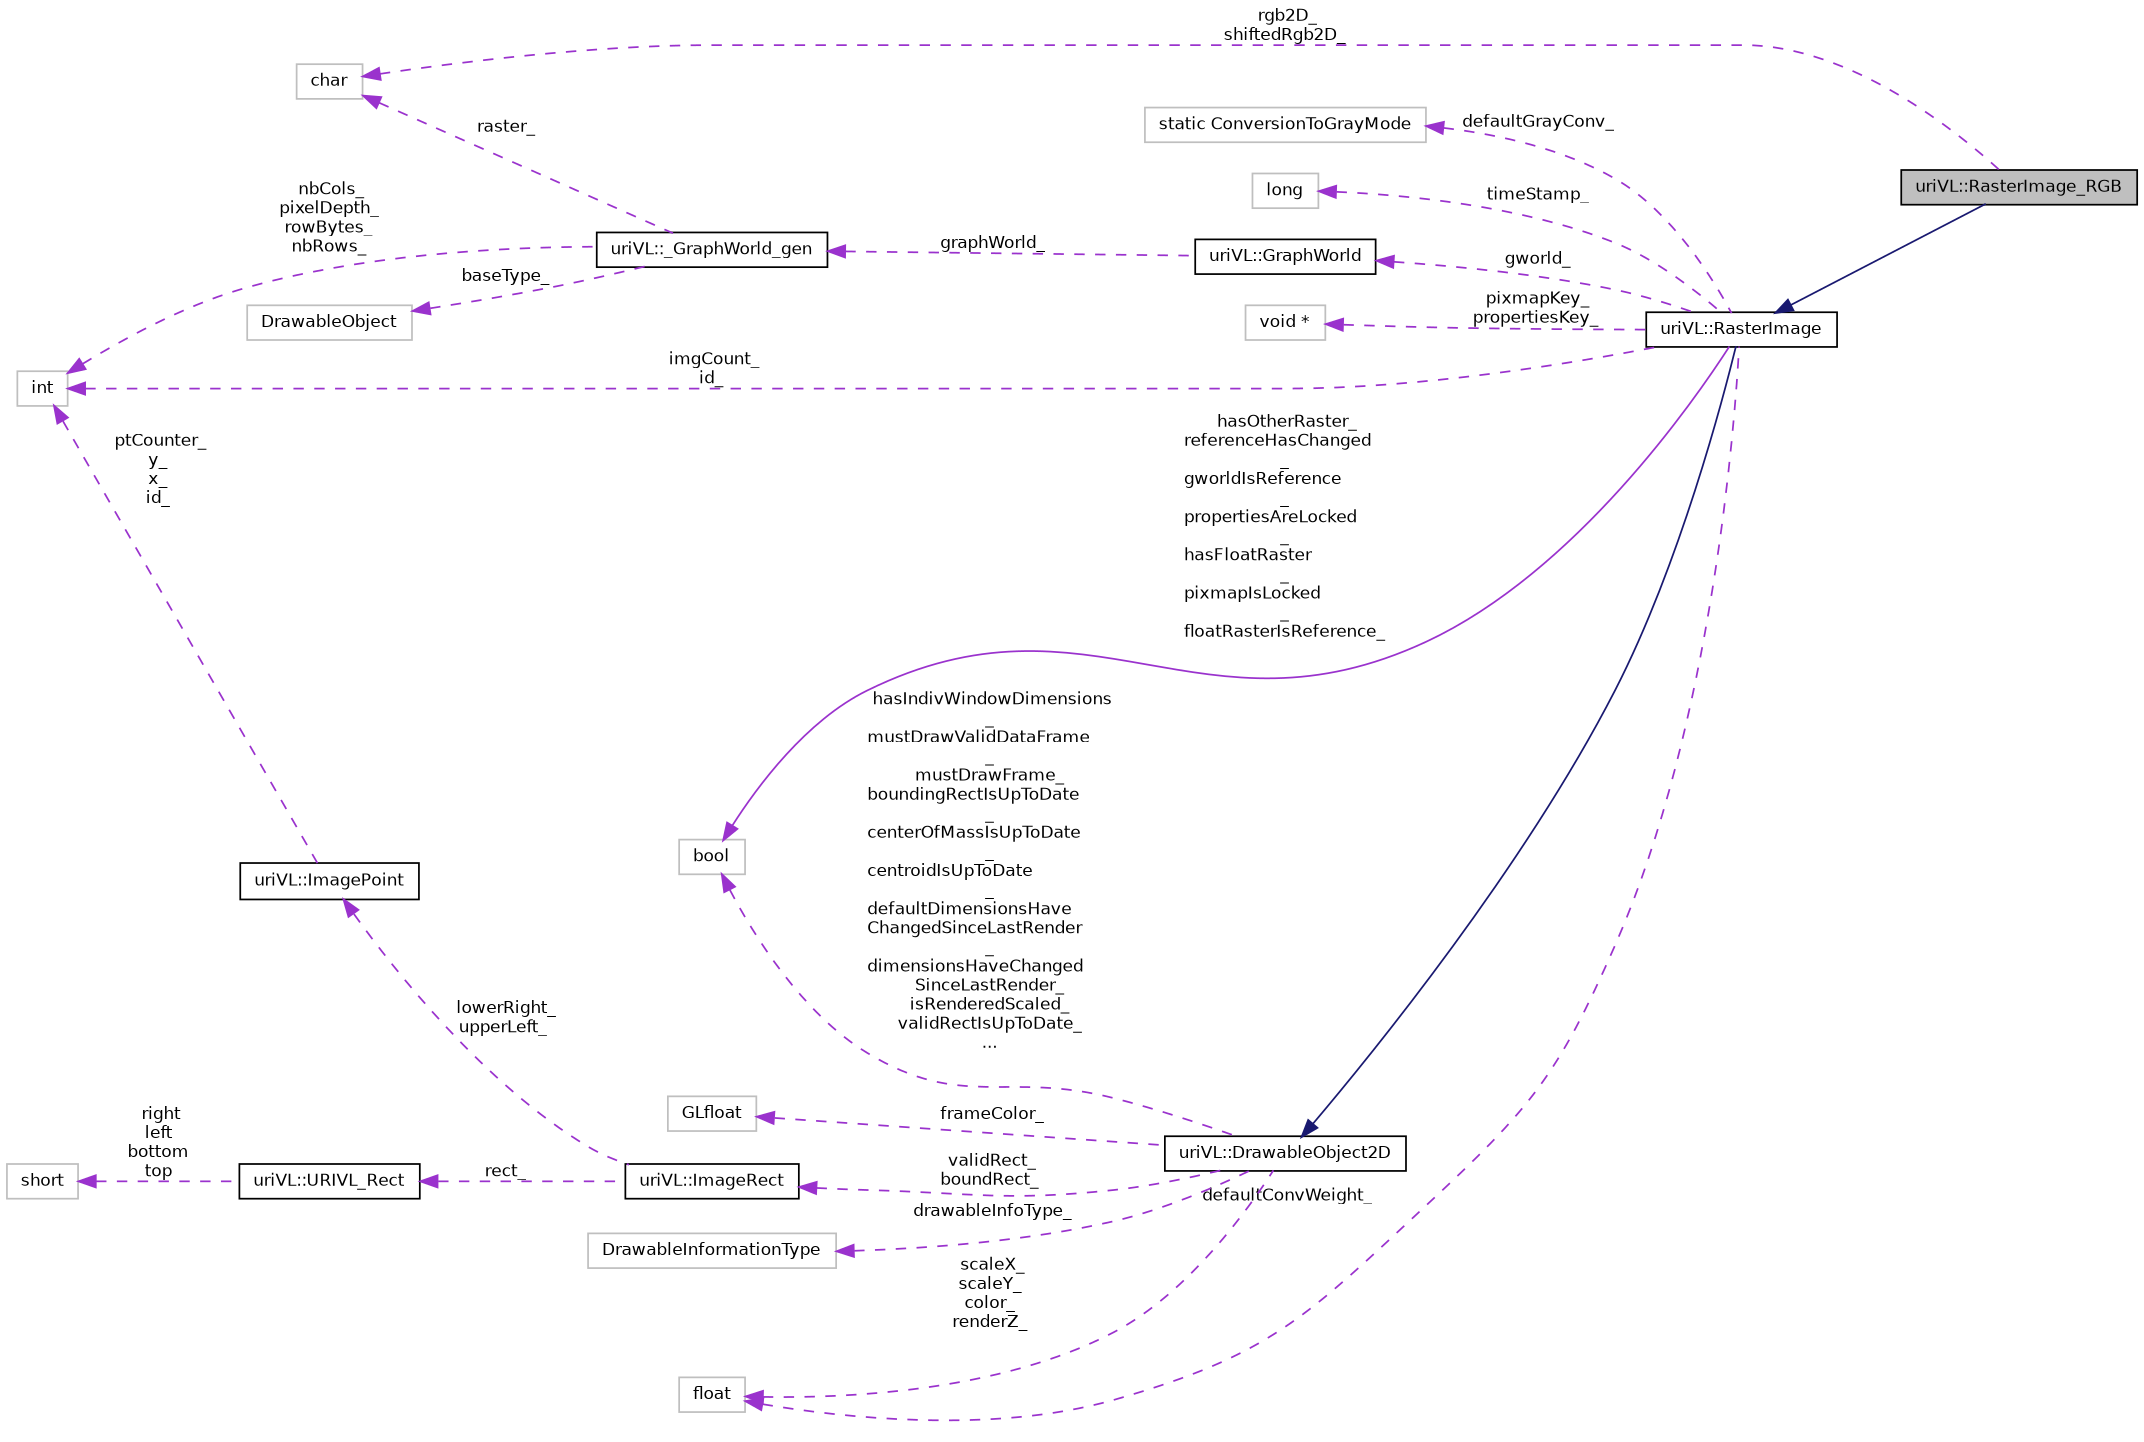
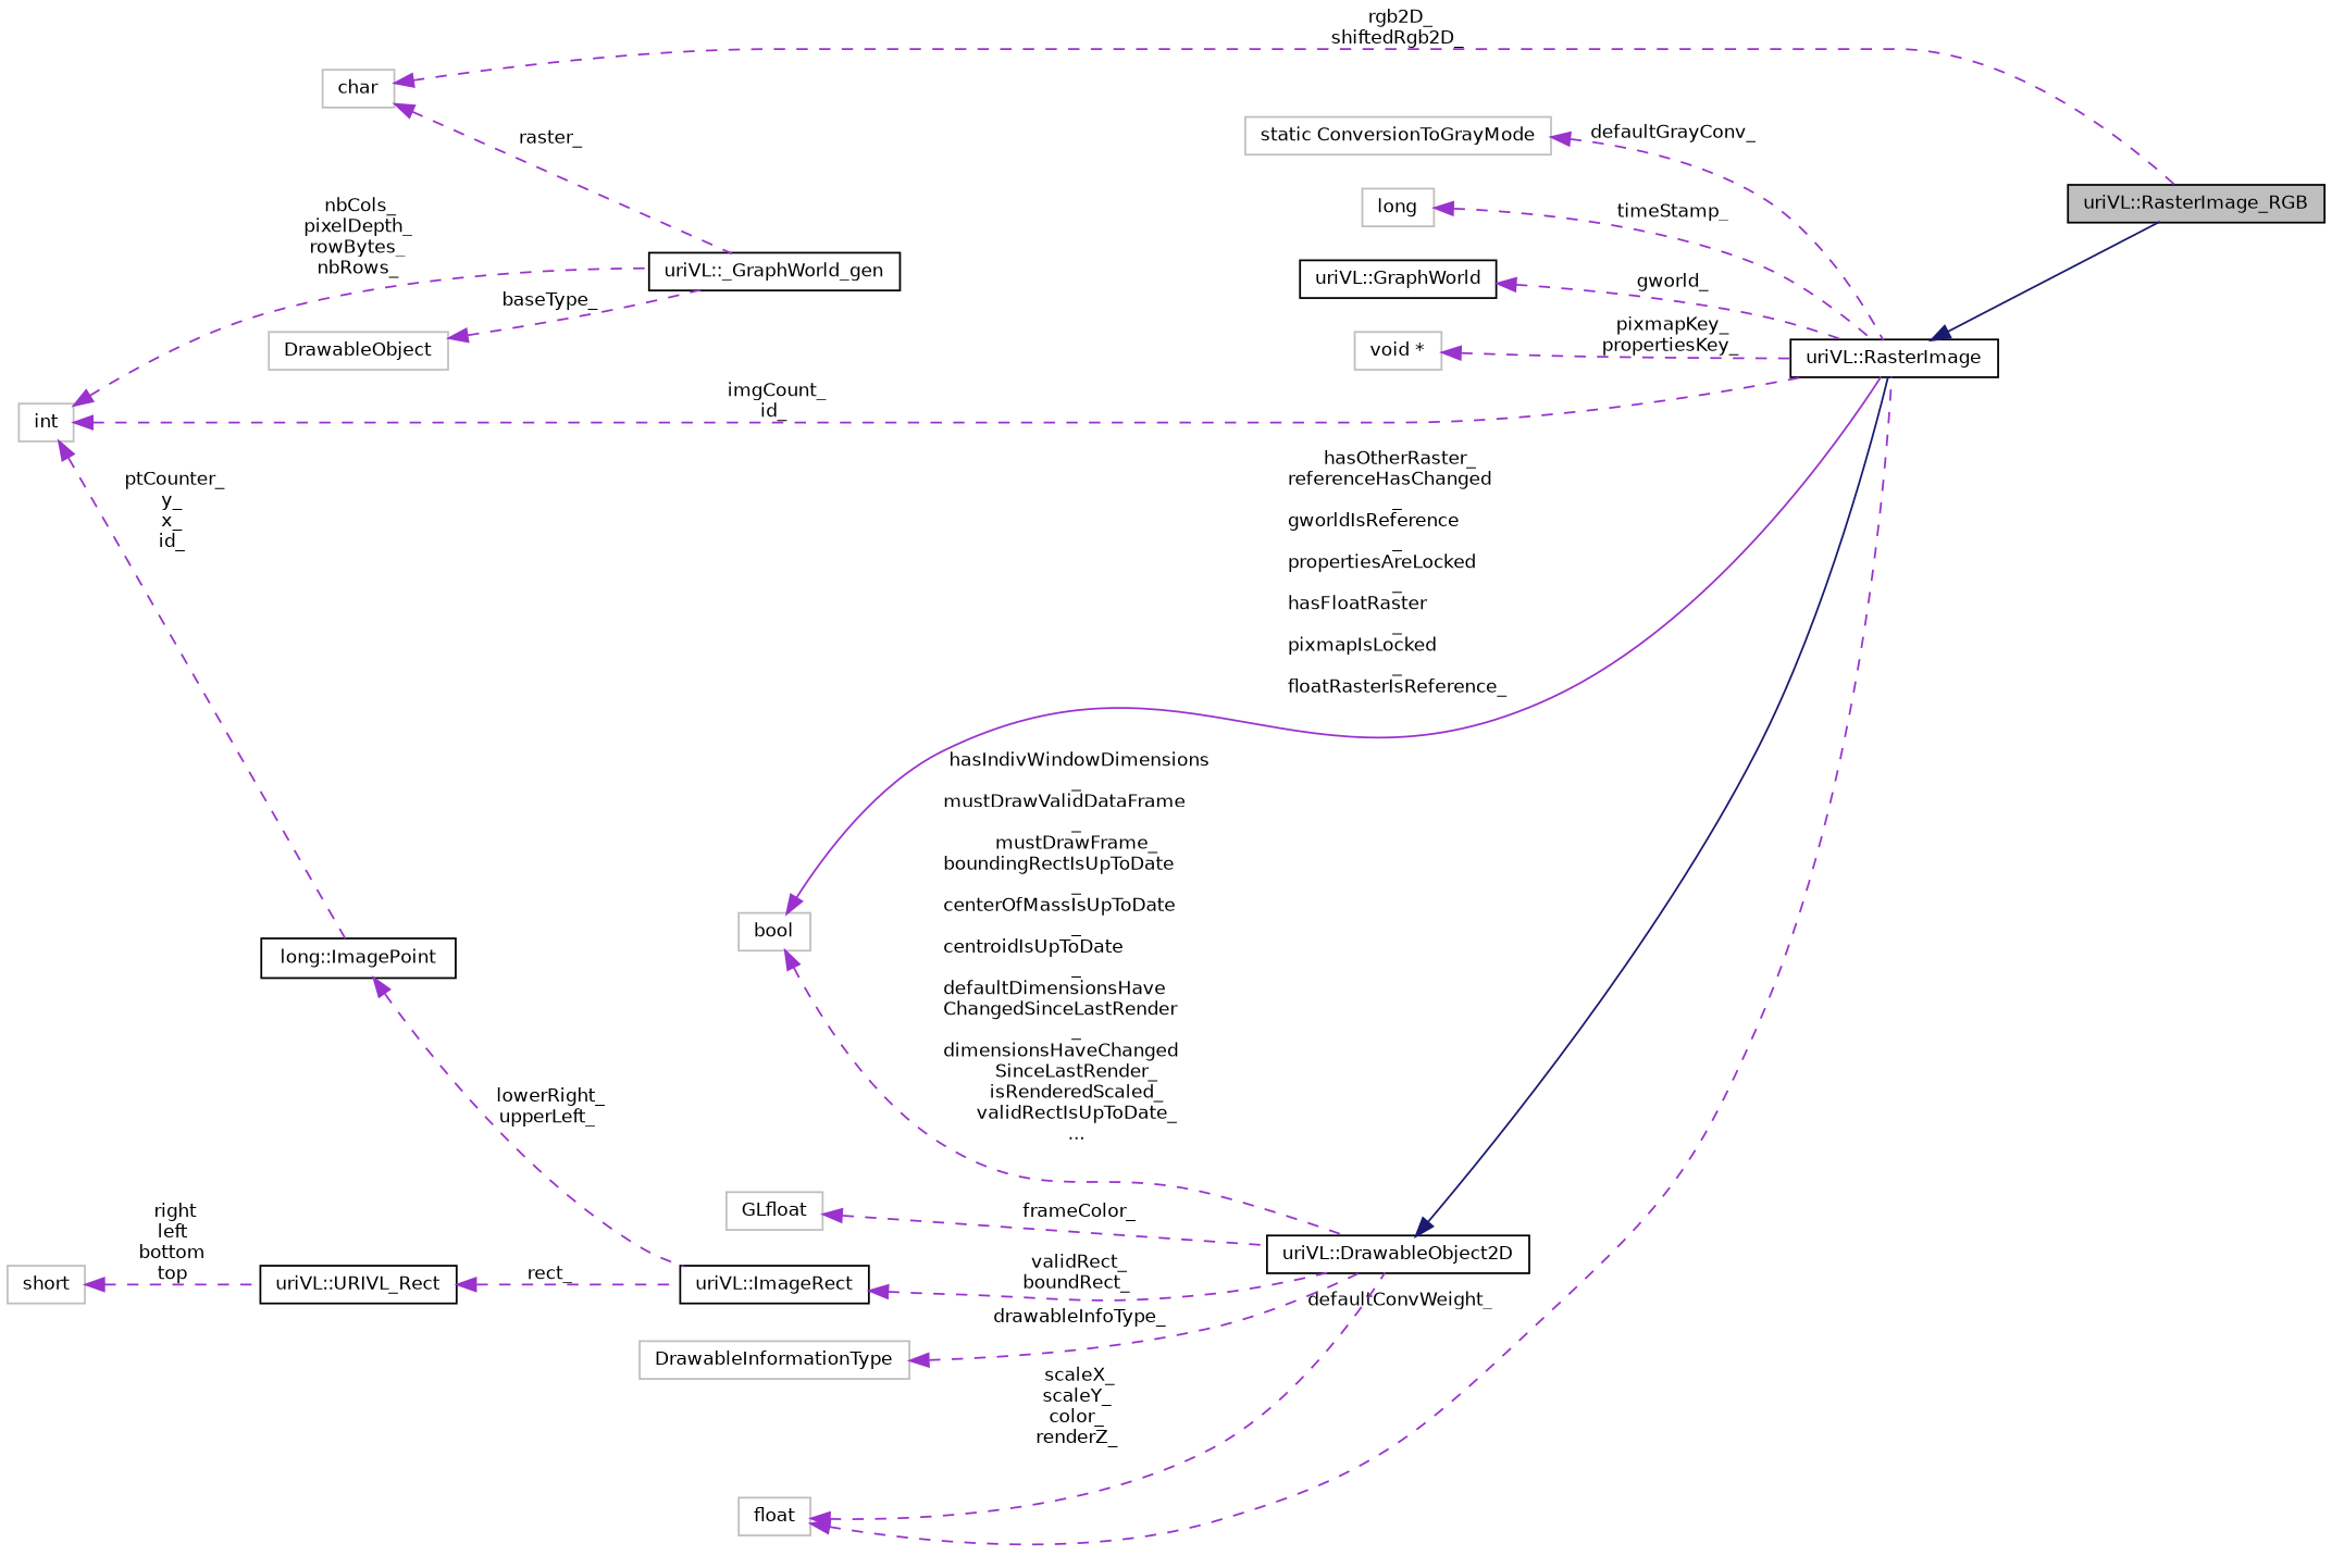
  digraph {
    rankdir=LR
    node [color=grey75 fillcolor=white fontname=Helvetica fontsize=10 shape=record style=filled]
    edge [color=darkorchid3 dir=back fontname=Helvetica fontsize=10 labelfontname=Helvetica labelfontsize=10 style=dashed]
    n1 [color=black fillcolor=grey75 fontcolor=black height=0.2 label="uriVL::RasterImage_RGB" width=0.4]
    n2 [color=black height=0.2 label="uriVL::RasterImage" width=0.4]
    n3 [color=black height=0.2 label="uriVL::DrawableObject2D" width=0.4]
    n4 [height=0.2 label=GLfloat width=0.4]
    n5 [color=black height=0.2 label="uriVL::ImageRect" width=0.4]
    n6 [color=black height=0.2 label="uriVL::URIVL_Rect" width=0.4]
    n7 [height=0.2 label=short width=0.4]
-   n8 [color=black height=0.2 label="uriVL::ImagePoint" width=0.4]
+   n8 [color=black height=0.2 label="long::ImagePoint" width=0.4]
    n9 [height=0.2 label=int width=0.4]
    n10 [color=black height=0.2 label="uriVL::_GraphWorld_gen" width=0.4]
    n11 [color=black height=0.2 label="uriVL::GraphWorld" width=0.4]
    n12 [height=0.2 label=float width=0.4]
    n13 [height=0.2 label=bool width=0.4]
    n14 [height=0.2 label=DrawableInformationType width=0.4]
    n15 [height=0.2 label=char width=0.4]
    n16 [height=0.2 label=DrawableObject width=0.4]
    n17 [height=0.2 label="static ConversionToGrayMode" width=0.4]
    n18 [height=0.2 label=long width=0.4]
    n19 [height=0.2 label="void *" width=0.4]
    n2 -> n1 [color=midnightblue style=solid]
    n3 -> n2 [color=midnightblue style=solid]
    n4 -> n3 [label=" frameColor_"]
    n5 -> n3 [label=" validRect_\nboundRect_"]
    n6 -> n5 [label=" rect_"]
    n7 -> n6 [label=" right\nleft\nbottom\ntop"]
    n8 -> n5 [label=" lowerRight_\nupperLeft_"]
    n9 -> n2 [label=" imgCount_\nid_"]
    n9 -> n8 [label=" ptCounter_\ny_\nx_\nid_"]
    n9 -> n10 [label=" nbCols_\npixelDepth_\nrowBytes_\nnbRows_"]
-   n10 -> n11 [label=" graphWorld_"]
    n11 -> n2 [label=" gworld_"]
    n12 -> n2 [label=" defaultConvWeight_"]
    n12 -> n3 [label=" scaleX_\nscaleY_\ncolor_\nrenderZ_"]
    n13 -> n2 [label=" hasOtherRaster_\nreferenceHasChanged\l_\ngworldIsReference\l_\npropertiesAreLocked\l_\nhasFloatRaster\l_\npixmapIsLocked\l_\nfloatRasterIsReference_" style=solid]
    n13 -> n3 [label=" hasIndivWindowDimensions\l_\nmustDrawValidDataFrame\l_\nmustDrawFrame_\nboundingRectIsUpToDate\l_\ncenterOfMassIsUpToDate\l_\ncentroidIsUpToDate\l_\ndefaultDimensionsHave\lChangedSinceLastRender\l_\ndimensionsHaveChanged\lSinceLastRender_\nisRenderedScaled_\nvalidRectIsUpToDate_\n..."]
    n14 -> n3 [label=" drawableInfoType_"]
    n15 -> n1 [label=" rgb2D_\nshiftedRgb2D_"]
    n15 -> n10 [label=" raster_"]
    n16 -> n10 [label=" baseType_"]
    n17 -> n2 [label=" defaultGrayConv_"]
    n18 -> n2 [label=" timeStamp_"]
    n19 -> n2 [label=" pixmapKey_\npropertiesKey_"]
  }
